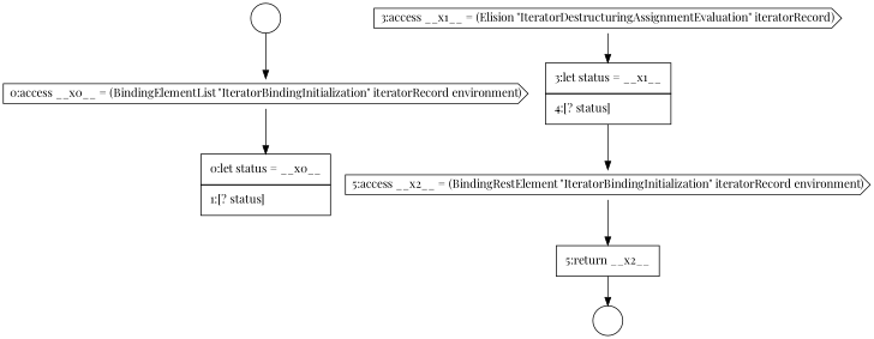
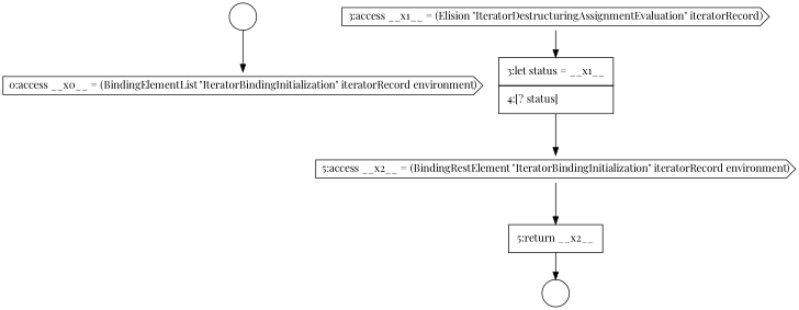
  digraph {
    fontname="Playfair Display"
    node [color=black fillcolor=white fontname="Playfair Display" shape=none style=filled]
    edge [color=black fontname="Playfair Display"]
-   n1 [label=<<font color="black">     <table border="0" cellborder="1" cellspacing="0" cellpadding="10">       <tr><td align="left">0:let status = __x0__</td></tr>       <tr><td align="left">1:[? status]</td></tr>     </table>   </font>> margin=0]
    n2 [label=<<font color="black">     <table border="0" cellborder="1" cellspacing="0" cellpadding="10">       <tr><td align="left">3:let status = __x1__</td></tr>       <tr><td align="left">4:[? status]</td></tr>     </table>   </font>> margin=0]
    n3 [label=<<font color="black">5:access __x2__ = (BindingRestElement &quot;IteratorBindingInitialization&quot; iteratorRecord environment)</font>> shape=cds]
    n4 [label=<<font color="black">     <table border="0" cellborder="1" cellspacing="0" cellpadding="10">       <tr><td align="left">5:return __x2__</td></tr>     </table>   </font>> margin=0]
    n5 [label=<<font color="black">3:access __x1__ = (Elision &quot;IteratorDestructuringAssignmentEvaluation&quot; iteratorRecord)</font>> shape=cds]
    n6 [label=" " shape=circle]
    n7 [label=<<font color="black">0:access __x0__ = (BindingElementList &quot;IteratorBindingInitialization&quot; iteratorRecord environment)</font>> shape=cds]
    n8 [label=" " shape=circle]
    n2 -> n3
    n3 -> n4
    n4 -> n8
    n5 -> n2
    n6 -> n7
-   n7 -> n1
  }
